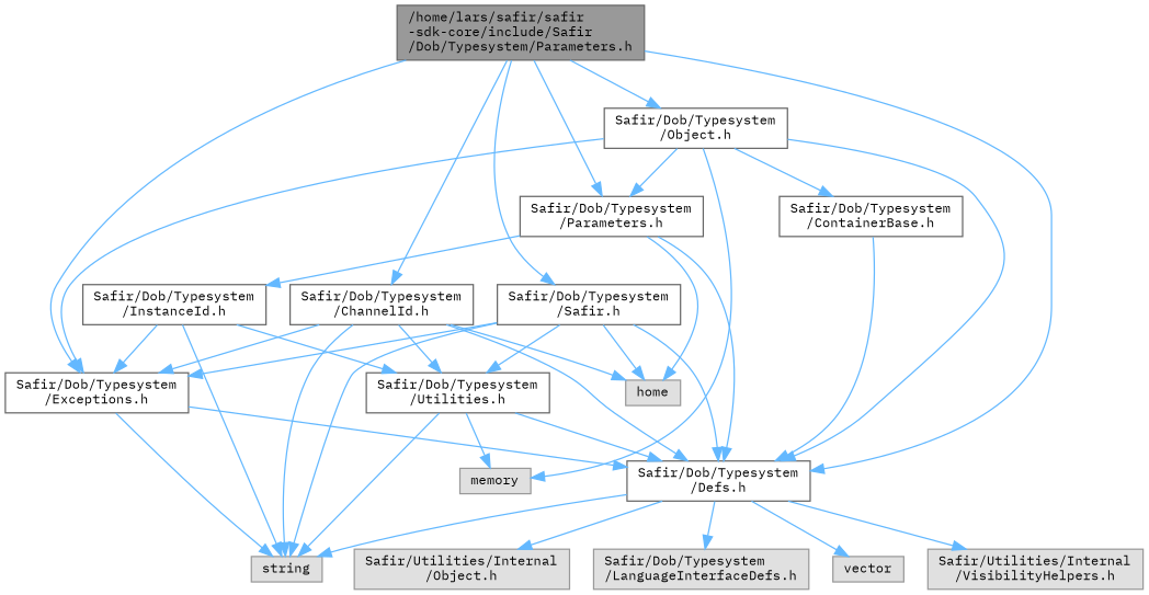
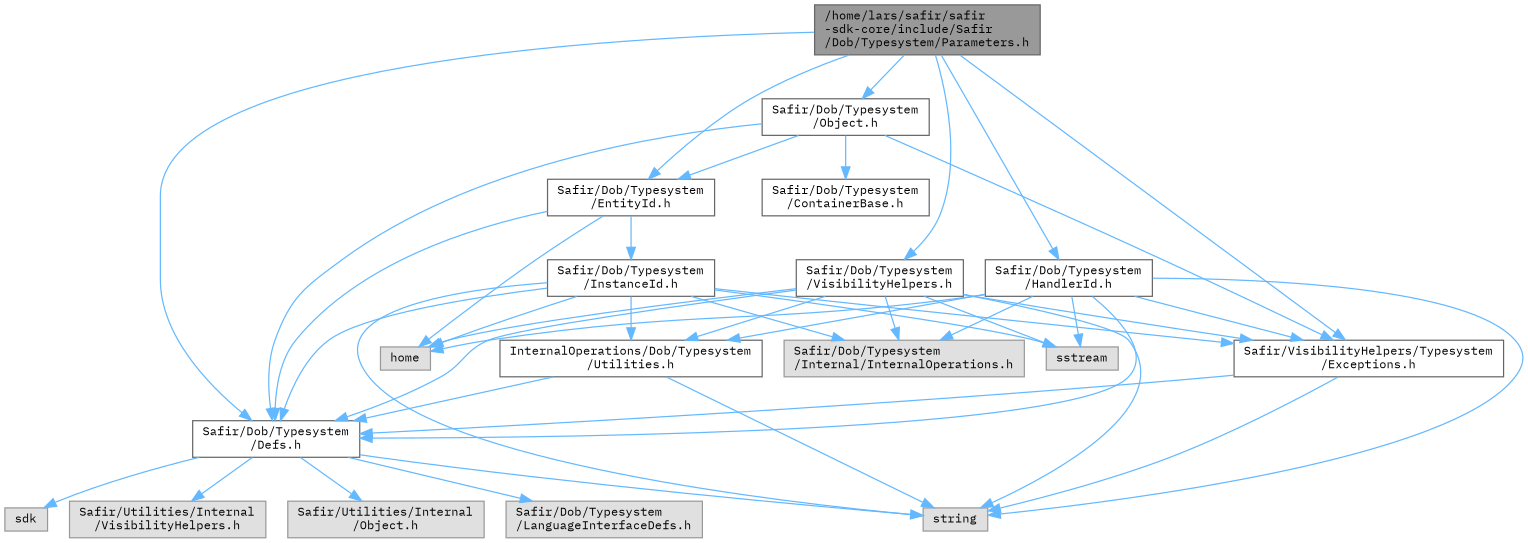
  digraph {
    fontname="IBM Plex Mono"
    node [color=grey40 fillcolor=white fontname="IBM Plex Mono" fontsize=10 shape=box style=filled]
    edge [color=steelblue1 fontname="IBM Plex Mono" fontsize=10 labelfontname=Helvetica labelfontsize=10 style=solid]
    n1 [color=gray40 fillcolor=grey60 fontcolor=black height=0.2 label="/home/lars/safir/safir\l-sdk-core/include/Safir\l/Dob/Typesystem/Parameters.h" width=0.4]
    n2 [height=0.2 label="Safir/Dob/Typesystem\l/Defs.h" width=0.4]
-   n3 [height=0.2 label="Safir/Dob/Typesystem\l/Exceptions.h" width=0.4]
-   n4 [height=0.2 label="Safir/Dob/Typesystem\l/Parameters.h" width=0.4]
-   n5 [height=0.2 label="Safir/Dob/Typesystem\l/ChannelId.h" width=0.4]
-   n6 [height=0.2 label="Safir/Dob/Typesystem\l/Safir.h" width=0.4]
+   n3 [height=0.2 label="Safir/VisibilityHelpers/Typesystem\l/Exceptions.h" width=0.4]
+   n4 [height=0.2 label="Safir/Dob/Typesystem\l/EntityId.h" width=0.4]
+   n5 [height=0.2 label="Safir/Dob/Typesystem\l/VisibilityHelpers.h" width=0.4]
+   n6 [height=0.2 label="Safir/Dob/Typesystem\l/HandlerId.h" width=0.4]
    n7 [height=0.2 label="Safir/Dob/Typesystem\l/Object.h" width=0.4]
    n8 [color=grey60 fillcolor="#E0E0E0" height=0.2 label="Safir/Utilities/Internal\l/VisibilityHelpers.h" width=0.4]
    n9 [color=grey60 fillcolor="#E0E0E0" height=0.2 label="Safir/Utilities/Internal\l/Object.h" width=0.4]
    n10 [color=grey60 fillcolor="#E0E0E0" height=0.2 label="Safir/Dob/Typesystem\l/LanguageInterfaceDefs.h" width=0.4]
    n11 [color=grey60 fillcolor="#E0E0E0" height=0.2 label=string width=0.4]
-   n12 [color=grey60 fillcolor="#E0E0E0" height=0.2 label=vector width=0.4]
+   n12 [color=grey60 fillcolor="#E0E0E0" height=0.2 label=sdk width=0.4]
    n13 [color=grey60 fillcolor="#E0E0E0" height=0.2 label=home width=0.4]
    n14 [height=0.2 label="Safir/Dob/Typesystem\l/InstanceId.h" width=0.4]
-   n15 [height=0.2 label="Safir/Dob/Typesystem\l/Utilities.h" width=0.4]
-   n18 [color=grey60 fillcolor="#E0E0E0" height=0.2 label=memory width=0.4]
+   n15 [height=0.2 label="InternalOperations/Dob/Typesystem\l/Utilities.h" width=0.4]
+   n16 [color=grey60 fillcolor="#E0E0E0" height=0.2 label="Safir/Dob/Typesystem\l/Internal/InternalOperations.h" width=0.4]
+   n17 [color=grey60 fillcolor="#E0E0E0" height=0.2 label=sstream width=0.4]
    n19 [height=0.2 label="Safir/Dob/Typesystem\l/ContainerBase.h" width=0.4]
    n1 -> n2
    n1 -> n3
    n1 -> n4
    n1 -> n5
    n1 -> n6
    n1 -> n7
    n2 -> n8
    n2 -> n9
    n2 -> n10
    n2 -> n11
    n2 -> n12
    n3 -> n2
    n3 -> n11
    n4 -> n2
    n4 -> n13
    n4 -> n14
    n5 -> n2
    n5 -> n3
    n5 -> n11
    n5 -> n13
    n5 -> n15
+   n5 -> n16
+   n5 -> n17
    n6 -> n2
    n6 -> n3
    n6 -> n11
    n6 -> n13
    n6 -> n15
+   n6 -> n16
+   n6 -> n17
    n7 -> n2
    n7 -> n3
    n7 -> n4
-   n7 -> n18
    n7 -> n19
-   n19 -> n2
+   n14 -> n2
    n14 -> n3
    n14 -> n11
+   n14 -> n13
    n14 -> n15
+   n14 -> n16
+   n14 -> n17
    n15 -> n2
    n15 -> n11
-   n15 -> n18
  }
